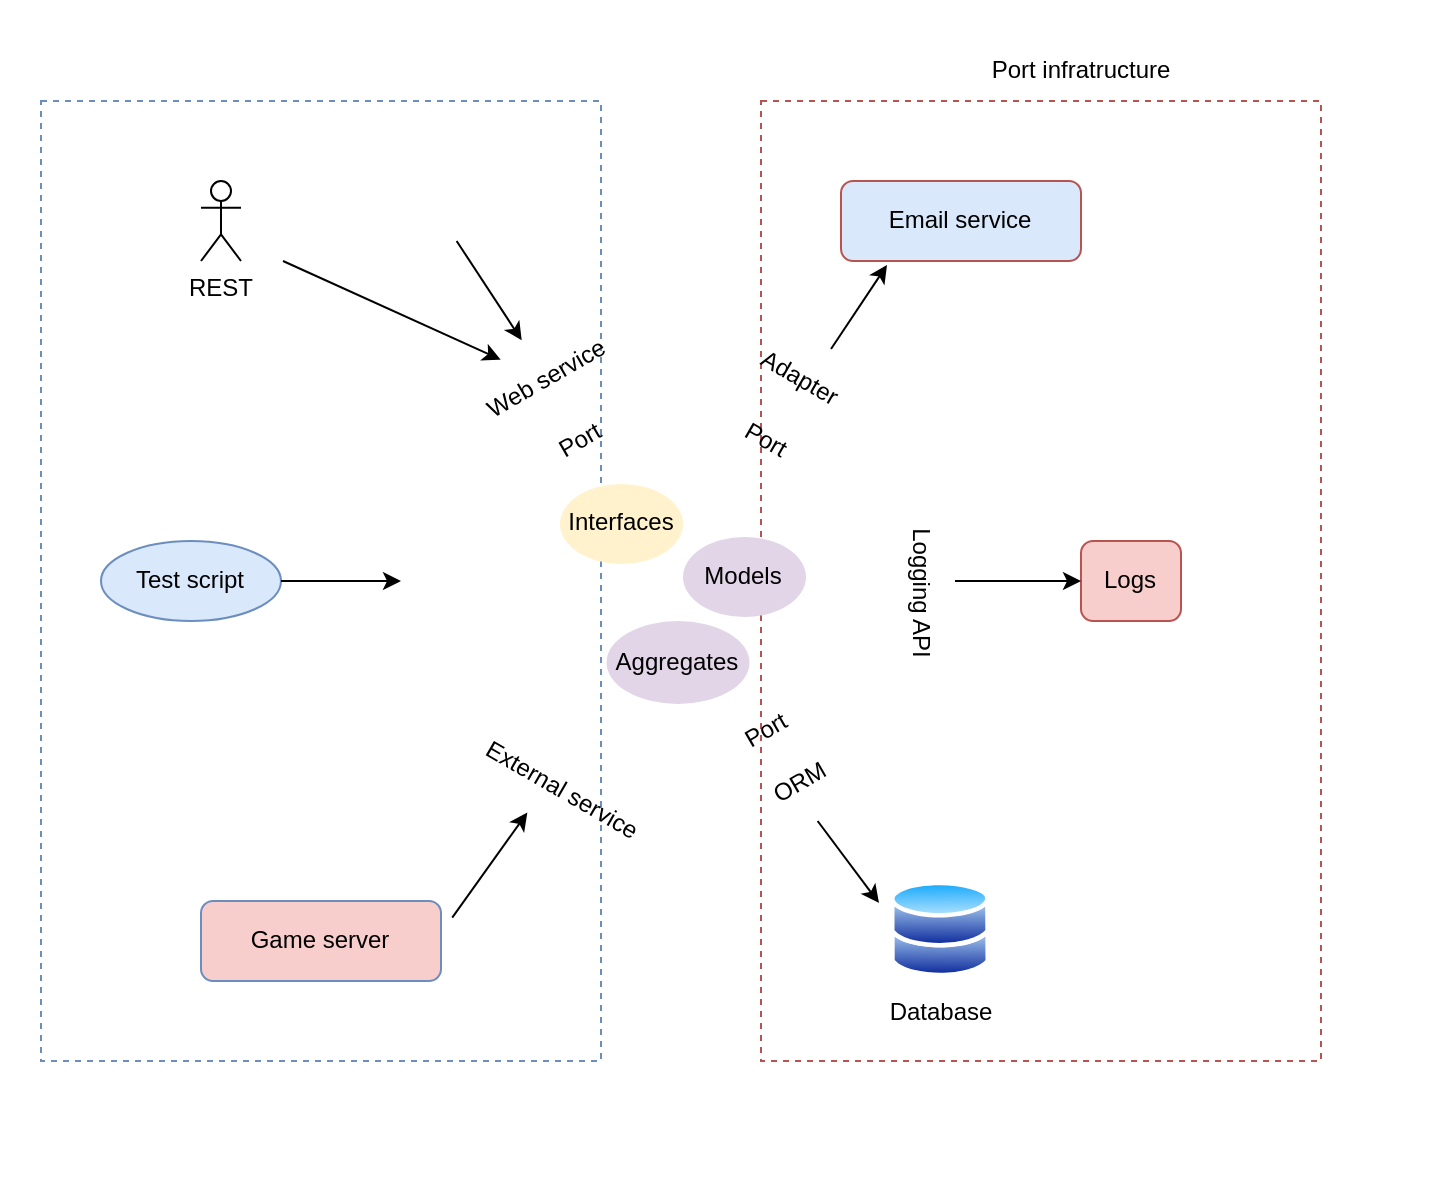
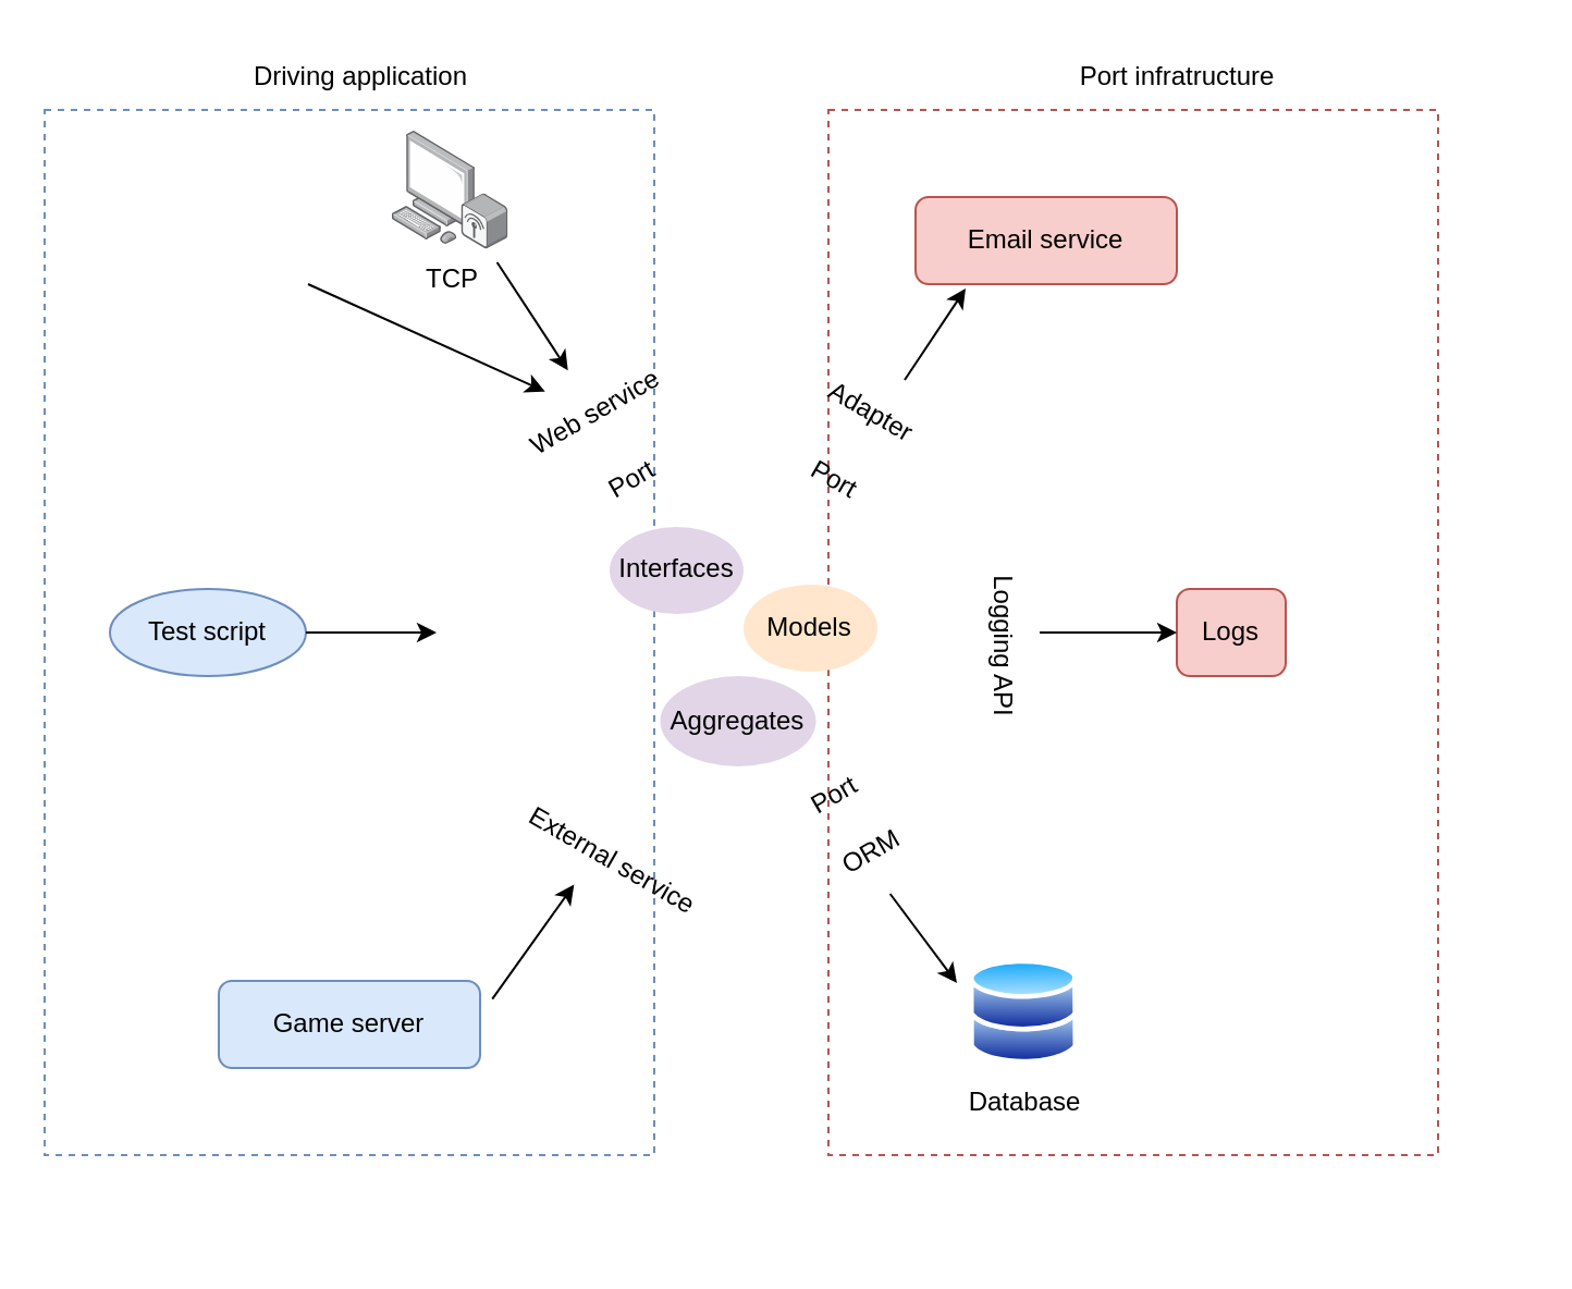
  <mxCell id="0" />
  <mxCell id="1" parent="0" />
  <mxCell id="2" value="" style="rounded=0;whiteSpace=wrap;html=1;fillColor=none;strokeColor=#6c8ebf;dashed=1;" vertex="1" parent="1"><mxGeometry x="20" y="50" width="280" height="480" as="geometry" /></mxCell>
  <mxCell id="3" value="" style="rounded=0;whiteSpace=wrap;html=1;fillColor=none;strokeColor=#b85450;dashed=1;" vertex="1" parent="1"><mxGeometry x="380" y="50" width="280" height="480" as="geometry" /></mxCell>
  <mxCell id="4" value="Port infratructure" style="text;html=1;align=center;verticalAlign=middle;resizable=0;points=[];autosize=1;strokeColor=none;fillColor=none;" vertex="1" parent="1"><mxGeometry x="474.997" y="20" width="130" height="30" as="geometry" /></mxCell>
  <mxCell id="5" value="" style="shape=image;verticalLabelPosition=bottom;labelBackgroundColor=default;verticalAlign=top;aspect=fixed;imageAspect=0;image=https://www.futurefarms.in/wp-content/uploads/2019/04/hexagon.png;" vertex="1" parent="1"><mxGeometry x="169.17" y="120" width="340" height="340" as="geometry" /></mxCell>
  <mxCell id="6" value="" style="shape=image;verticalLabelPosition=bottom;labelBackgroundColor=default;verticalAlign=top;aspect=fixed;imageAspect=0;image=https://www.seekpng.com/png/full/28-289696_hexagon-png.png;" vertex="1" parent="1"><mxGeometry x="238.39" y="173.75" width="201.56" height="232.5" as="geometry" /></mxCell>
- <mxCell id="7" value="Email service" style="rounded=1;whiteSpace=wrap;html=1;fillColor=#dae8fc;strokeColor=#b85450;" vertex="1" parent="1"><mxGeometry x="420" y="90" width="120" height="40" as="geometry" /></mxCell>
+ <mxCell id="7" value="Email service" style="rounded=1;whiteSpace=wrap;html=1;fillColor=#f8cecc;strokeColor=#b85450;" vertex="1" parent="1"><mxGeometry x="420" y="90" width="120" height="40" as="geometry" /></mxCell>
  <mxCell id="8" value="ORM" style="text;html=1;strokeColor=none;fillColor=none;align=center;verticalAlign=middle;whiteSpace=wrap;rounded=0;rotation=-30;" vertex="1" parent="1"><mxGeometry x="370" y="376.25" width="60" height="30" as="geometry" /></mxCell>
  <mxCell id="9" value="Adapter" style="text;html=1;strokeColor=none;fillColor=none;align=center;verticalAlign=middle;whiteSpace=wrap;rounded=0;rotation=30;" vertex="1" parent="1"><mxGeometry x="370" y="173.75" width="60" height="30" as="geometry" /></mxCell>
  <mxCell id="10" value="Logs" style="rounded=1;whiteSpace=wrap;html=1;fillColor=#f8cecc;strokeColor=#b85450;" vertex="1" parent="1"><mxGeometry x="540" y="270" width="50" height="40" as="geometry" /></mxCell>
  <mxCell id="11" value="" style="group" vertex="1" connectable="0" parent="1"><mxGeometry x="270" y="200" width="430" height="370" as="geometry" /></mxCell>
  <mxCell id="12" value="" style="shape=image;verticalLabelPosition=bottom;labelBackgroundColor=default;verticalAlign=top;aspect=fixed;imageAspect=0;image=https://simplierp.com/wp-content/themes/simplierp/images/hexa_full_orange.png;" vertex="1" parent="11"><mxGeometry y="12.99" width="137.01" height="157.01" as="geometry" /></mxCell>
  <mxCell id="13" value="Port" style="text;html=1;strokeColor=none;fillColor=none;align=center;verticalAlign=middle;whiteSpace=wrap;rounded=0;rotation=30;" vertex="1" parent="11"><mxGeometry x="83.0" y="5" width="60" height="30" as="geometry" /></mxCell>
  <mxCell id="14" value="Port" style="text;html=1;strokeColor=none;fillColor=none;align=center;verticalAlign=middle;whiteSpace=wrap;rounded=0;rotation=-30;" vertex="1" parent="11"><mxGeometry x="83" y="150" width="60" height="30" as="geometry" /></mxCell>
  <mxCell id="15" value="Database" style="image;aspect=fixed;perimeter=ellipsePerimeter;html=1;align=center;shadow=0;dashed=0;spacingTop=3;image=img/lib/active_directory/databases.svg;" vertex="1" parent="11"><mxGeometry x="175" y="240" width="50" height="49" as="geometry" /></mxCell>
  <mxCell id="16" value="Port" style="text;html=1;strokeColor=none;fillColor=none;align=center;verticalAlign=middle;whiteSpace=wrap;rounded=0;rotation=-30;" vertex="1" parent="11"><mxGeometry x="-10" y="5" width="60" height="30" as="geometry" /></mxCell>
  <mxCell id="17" value="Logging API" style="text;html=1;strokeColor=none;fillColor=none;align=center;verticalAlign=middle;whiteSpace=wrap;rounded=0;rotation=90;" vertex="1" parent="11"><mxGeometry x="155" y="81.49" width="70" height="30" as="geometry" /></mxCell>
  <mxCell id="18" value="External service" style="text;html=1;strokeColor=none;fillColor=none;align=center;verticalAlign=middle;whiteSpace=wrap;rounded=0;rotation=30;" vertex="1" parent="11"><mxGeometry x="-40" y="180" width="102.01" height="30" as="geometry" /></mxCell>
  <mxCell id="19" value="" style="endArrow=classic;html=1;rounded=0;exitX=0.576;exitY=1.192;exitDx=0;exitDy=0;exitPerimeter=0;" edge="1" parent="11"><mxGeometry width="50" height="50" relative="1" as="geometry"><mxPoint x="138.319" y="209.999" as="sourcePoint" /><mxPoint x="169" y="251" as="targetPoint" /></mxGeometry></mxCell>
  <mxCell id="20" value="" style="endArrow=classic;html=1;rounded=0;exitX=0.407;exitY=-0.067;exitDx=0;exitDy=0;exitPerimeter=0;" edge="1" parent="11" source="17"><mxGeometry width="50" height="50" relative="1" as="geometry"><mxPoint x="220" y="140" as="sourcePoint" /><mxPoint x="270" y="90" as="targetPoint" /></mxGeometry></mxCell>
- <mxCell id="21" value="Interfaces" style="ellipse;whiteSpace=wrap;html=1;fillColor=#fff2cc;strokeColor=none;" vertex="1" parent="11"><mxGeometry x="9.51" y="41.49" width="61.49" height="40" as="geometry" /></mxCell>
- <mxCell id="22" value="Models" style="ellipse;whiteSpace=wrap;html=1;fillColor=#e1d5e7;strokeColor=none;" vertex="1" parent="11"><mxGeometry x="71.0" y="68" width="61.49" height="40" as="geometry" /></mxCell>
+ <mxCell id="21" value="Interfaces" style="ellipse;whiteSpace=wrap;html=1;fillColor=#e1d5e7;strokeColor=none;" vertex="1" parent="11"><mxGeometry x="9.51" y="41.49" width="61.49" height="40" as="geometry" /></mxCell>
+ <mxCell id="22" value="Models" style="ellipse;whiteSpace=wrap;html=1;fillColor=#ffe6cc;strokeColor=none;" vertex="1" parent="11"><mxGeometry x="71.0" y="68" width="61.49" height="40" as="geometry" /></mxCell>
  <mxCell id="23" value="Aggregates" style="ellipse;whiteSpace=wrap;html=1;fillColor=#e1d5e7;strokeColor=none;" vertex="1" parent="11"><mxGeometry x="32.76" y="110" width="71.49" height="41.5" as="geometry" /></mxCell>
- <mxCell id="25" value="Game server" style="rounded=1;whiteSpace=wrap;html=1;fillColor=#f8cecc;strokeColor=#6c8ebf;" vertex="1" parent="1"><mxGeometry x="100" y="450" width="120" height="40" as="geometry" /></mxCell>
- <mxCell id="26" value="REST" style="shape=umlActor;verticalLabelPosition=bottom;verticalAlign=top;html=1;outlineConnect=0;" vertex="1" parent="1"><mxGeometry x="100" y="90" width="20" height="40" as="geometry" /></mxCell>
+ <mxCell id="24" value="Driving application" style="text;html=1;align=center;verticalAlign=middle;resizable=0;points=[];autosize=1;strokeColor=none;fillColor=none;" vertex="1" parent="1"><mxGeometry x="105" y="20" width="120" height="30" as="geometry" /></mxCell>
+ <mxCell id="25" value="Game server" style="rounded=1;whiteSpace=wrap;html=1;fillColor=#dae8fc;strokeColor=#6c8ebf;" vertex="1" parent="1"><mxGeometry x="100" y="450" width="120" height="40" as="geometry" /></mxCell>
+ <mxCell id="27" value="TCP" style="image;points=[];aspect=fixed;html=1;align=center;shadow=0;dashed=0;image=img/lib/allied_telesis/computer_and_terminals/Personal_Computer_Wireless.svg;" vertex="1" parent="1"><mxGeometry x="180" y="60" width="53.19" height="54.2" as="geometry" /></mxCell>
  <mxCell id="28" value="Test script" style="ellipse;whiteSpace=wrap;html=1;fillColor=#dae8fc;strokeColor=#6c8ebf;" vertex="1" parent="1"><mxGeometry x="50" y="270" width="90" height="40" as="geometry" /></mxCell>
  <mxCell id="29" value="Web service" style="text;html=1;strokeColor=none;fillColor=none;align=center;verticalAlign=middle;whiteSpace=wrap;rounded=0;rotation=-30;" vertex="1" parent="1"><mxGeometry x="238.39" y="173.75" width="70" height="30" as="geometry" /></mxCell>
  <mxCell id="30" value="" style="endArrow=classic;html=1;rounded=0;entryX=0.475;entryY=-0.268;entryDx=0;entryDy=0;entryPerimeter=0;" edge="1" parent="1" source="5" target="29"><mxGeometry width="50" height="50" relative="1" as="geometry"><mxPoint x="190" y="129" as="sourcePoint" /><mxPoint x="277.015" y="159.988" as="targetPoint" /></mxGeometry></mxCell>
  <mxCell id="31" value="" style="endArrow=classic;html=1;rounded=0;entryX=0.276;entryY=-0.163;entryDx=0;entryDy=0;entryPerimeter=0;" edge="1" parent="1" target="29"><mxGeometry width="50" height="50" relative="1" as="geometry"><mxPoint x="141" y="130" as="sourcePoint" /><mxPoint x="150" y="123.75" as="targetPoint" /></mxGeometry></mxCell>
  <mxCell id="32" value="" style="endArrow=classic;html=1;rounded=0;exitX=0.166;exitY=0.995;exitDx=0;exitDy=0;exitPerimeter=0;entryX=0.123;entryY=0.998;entryDx=0;entryDy=0;entryPerimeter=0;" edge="1" parent="1" source="5" target="6"><mxGeometry width="50" height="50" relative="1" as="geometry"><mxPoint x="210" y="456.25" as="sourcePoint" /><mxPoint x="260" y="406.25" as="targetPoint" /></mxGeometry></mxCell>
  <mxCell id="33" value="" style="endArrow=classic;html=1;rounded=0;exitX=1;exitY=0.5;exitDx=0;exitDy=0;" edge="1" parent="1" source="28"><mxGeometry width="50" height="50" relative="1" as="geometry"><mxPoint x="150" y="340" as="sourcePoint" /><mxPoint x="200" y="290" as="targetPoint" /></mxGeometry></mxCell>
  <mxCell id="34" value="" style="endArrow=classic;html=1;rounded=0;" edge="1" parent="1"><mxGeometry width="50" height="50" relative="1" as="geometry"><mxPoint x="415" y="174" as="sourcePoint" /><mxPoint x="443" y="132" as="targetPoint" /></mxGeometry></mxCell>
